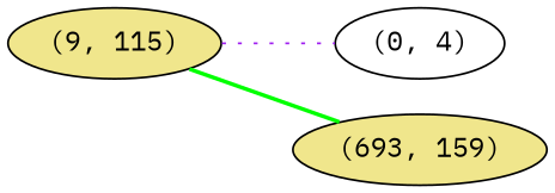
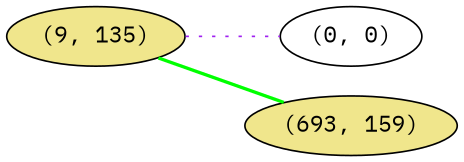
  graph {
    fontname="IBM Plex Mono"
    rankdir=LR
    node [fillcolor=khaki fontname="IBM Plex Mono" style=filled]
    edge [fontname="IBM Plex Mono"]
-   "(0, 0)" [fillcolor=white label="(0, 4)"]
-   "(9, 115)"
+   "(0, 0)" [fillcolor=white]
+   "(9, 115)" [label="(9, 135)"]
    n3 [label="(693, 159)"]
    "(9, 115)" -- "(0, 0)" [color=purple style=dotted weight=4]
    "(9, 115)" -- n3 [color=green style=bold weight=2]
  }
